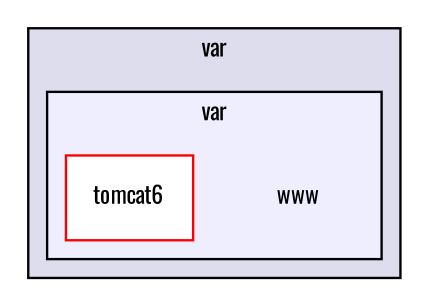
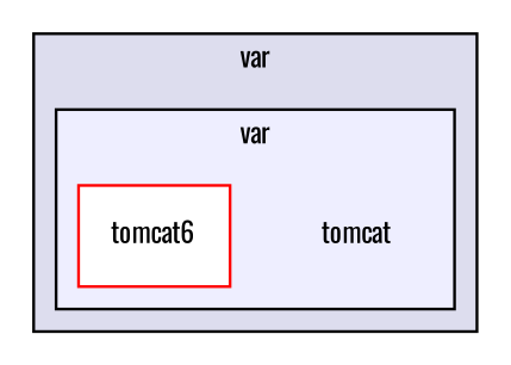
  digraph {
    compound=true
    fontname=Oswald
    node [fontname=Oswald fontsize=10]
-   n1 [label=www shape=plaintext]
+   n1 [label=tomcat shape=plaintext]
    n2 [color=red fillcolor=white label=tomcat6 shape=box style=filled]
    subgraph cluster_1 {
      bgcolor="#ddddee"
      fontsize=10
      label=var
      pencolor=black
      subgraph cluster_2 {
        bgcolor="#eeeeff"
        fontsize=10
        pencolor=black
        n1
        n2
      }
    }
  }
